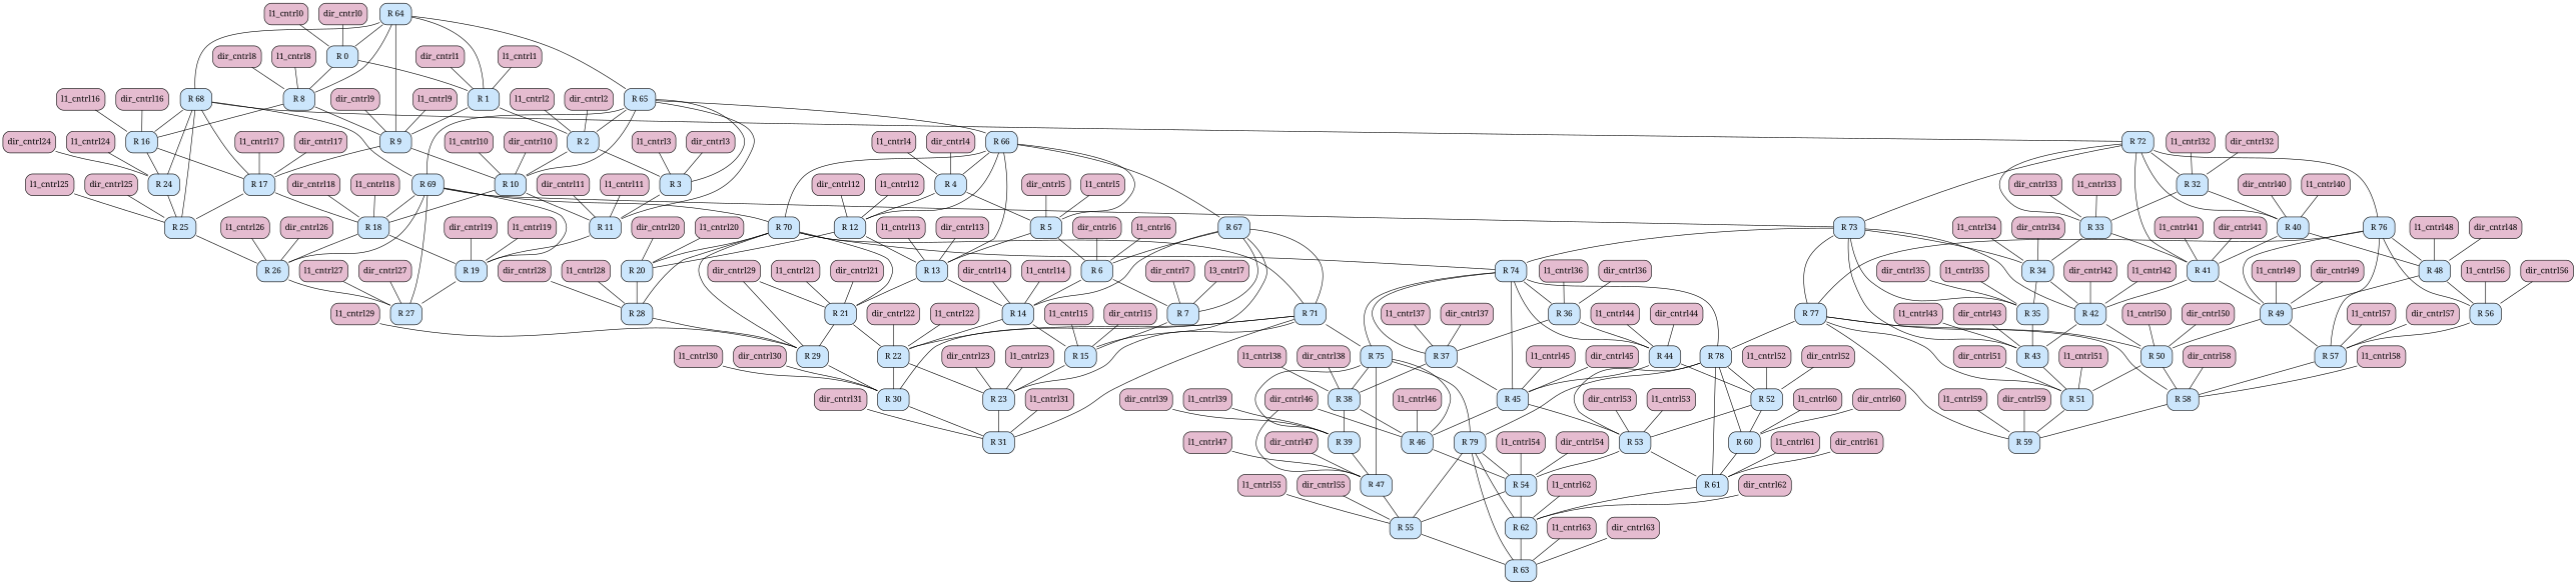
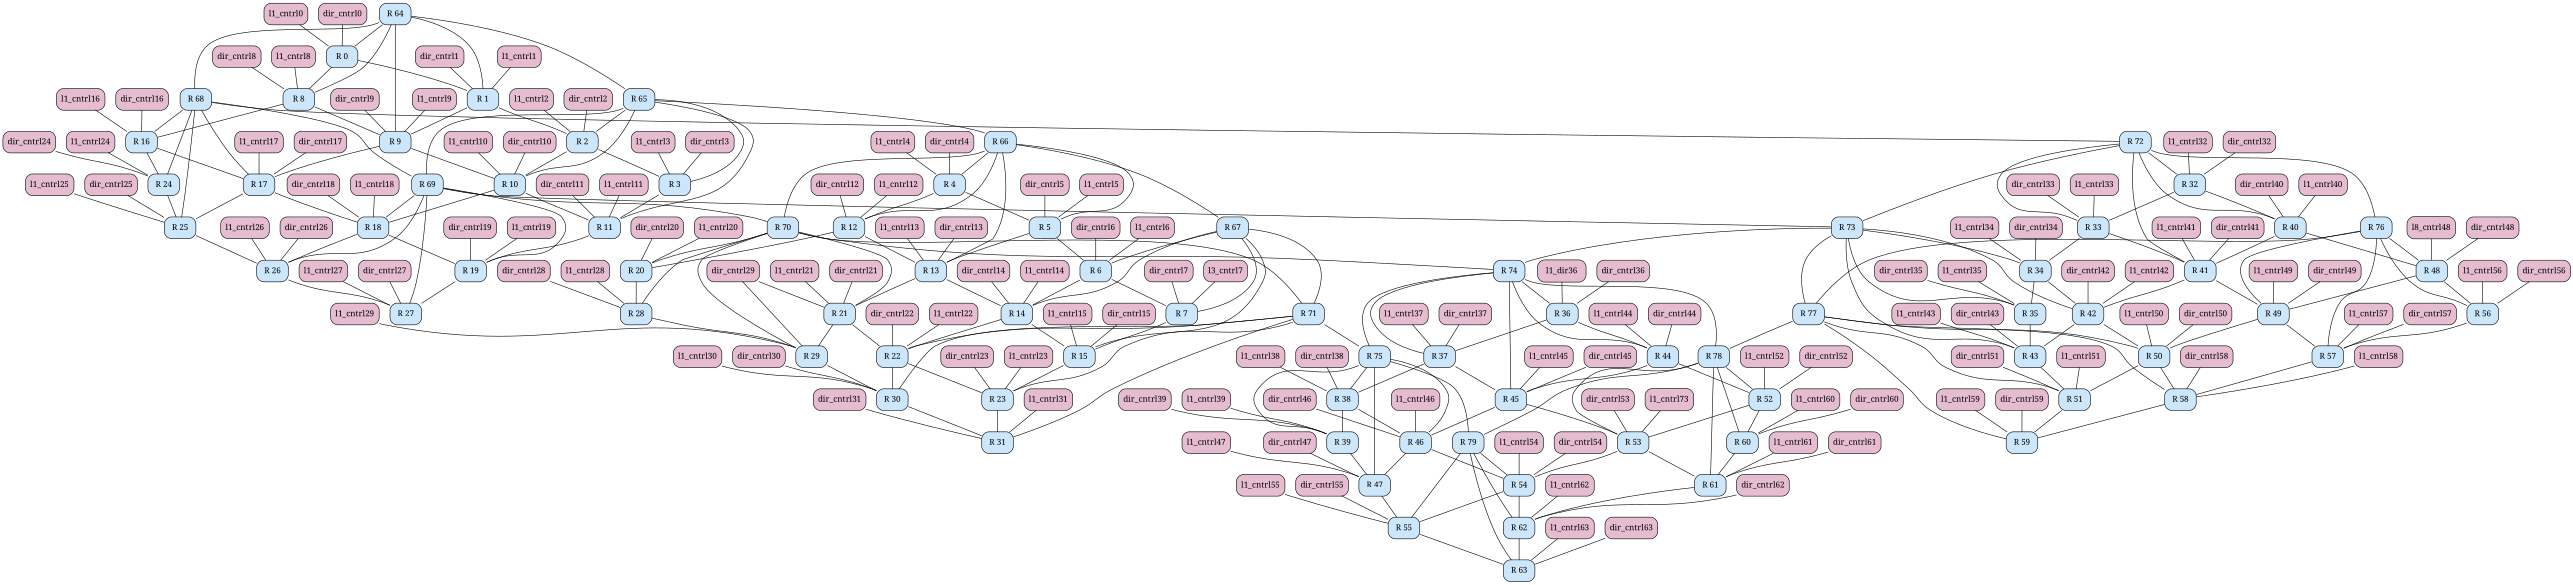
  graph {
    fontname="Noto Serif"
    rankdir=TB
    node [color="#000000" fillcolor="#e5bcd0" fontcolor="#000000" fontname="Noto Serif" fontsize=14 shape=Mrecord style="rounded, filled"]
    edge [fontname="Noto Serif"]
    n1 [fillcolor="#cce6fc" label="R 0"]
    n2 [fillcolor="#cce6fc" label="R 1"]
    n3 [fillcolor="#cce6fc" label="R 8"]
    n4 [fillcolor="#cce6fc" label="R 2"]
    n5 [fillcolor="#cce6fc" label="R 9"]
    n6 [fillcolor="#cce6fc" label="R 16"]
    n7 [fillcolor="#cce6fc" label="R 3"]
    n8 [fillcolor="#cce6fc" label="R 10"]
    n9 [fillcolor="#cce6fc" label="R 17"]
    n10 [fillcolor="#cce6fc" label="R 11"]
    n11 [fillcolor="#cce6fc" label="R 18"]
    n12 [fillcolor="#cce6fc" label="R 19"]
    n13 [fillcolor="#cce6fc" label="R 4"]
    n14 [fillcolor="#cce6fc" label="R 5"]
    n15 [fillcolor="#cce6fc" label="R 12"]
    n16 [fillcolor="#cce6fc" label="R 6"]
    n17 [fillcolor="#cce6fc" label="R 13"]
    n18 [fillcolor="#cce6fc" label="R 20"]
    n19 [fillcolor="#cce6fc" label="R 7"]
    n20 [fillcolor="#cce6fc" label="R 14"]
    n21 [fillcolor="#cce6fc" label="R 21"]
    n22 [fillcolor="#cce6fc" label="R 15"]
    n23 [fillcolor="#cce6fc" label="R 22"]
    n24 [fillcolor="#cce6fc" label="R 23"]
    n25 [fillcolor="#cce6fc" label="R 24"]
    n26 [fillcolor="#cce6fc" label="R 25"]
    n27 [fillcolor="#cce6fc" label="R 26"]
    n28 [fillcolor="#cce6fc" label="R 27"]
    n29 [fillcolor="#cce6fc" label="R 28"]
    n30 [fillcolor="#cce6fc" label="R 29"]
    n31 [fillcolor="#cce6fc" label="R 30"]
    n32 [fillcolor="#cce6fc" label="R 31"]
    n33 [fillcolor="#cce6fc" label="R 32"]
    n34 [fillcolor="#cce6fc" label="R 33"]
    n35 [fillcolor="#cce6fc" label="R 40"]
    n36 [fillcolor="#cce6fc" label="R 34"]
    n37 [fillcolor="#cce6fc" label="R 41"]
    n38 [fillcolor="#cce6fc" label="R 48"]
    n39 [fillcolor="#cce6fc" label="R 35"]
    n40 [fillcolor="#cce6fc" label="R 42"]
    n41 [fillcolor="#cce6fc" label="R 49"]
    n42 [fillcolor="#cce6fc" label="R 43"]
    n43 [fillcolor="#cce6fc" label="R 50"]
    n44 [fillcolor="#cce6fc" label="R 51"]
    n45 [fillcolor="#cce6fc" label="R 36"]
    n46 [fillcolor="#cce6fc" label="R 37"]
    n47 [fillcolor="#cce6fc" label="R 44"]
    n48 [fillcolor="#cce6fc" label="R 38"]
    n49 [fillcolor="#cce6fc" label="R 45"]
    n50 [fillcolor="#cce6fc" label="R 52"]
    n51 [fillcolor="#cce6fc" label="R 39"]
    n52 [fillcolor="#cce6fc" label="R 46"]
    n53 [fillcolor="#cce6fc" label="R 53"]
    n54 [fillcolor="#cce6fc" label="R 47"]
    n55 [fillcolor="#cce6fc" label="R 54"]
    n56 [fillcolor="#cce6fc" label="R 55"]
    n57 [fillcolor="#cce6fc" label="R 56"]
    n58 [fillcolor="#cce6fc" label="R 57"]
    n59 [fillcolor="#cce6fc" label="R 58"]
    n60 [fillcolor="#cce6fc" label="R 59"]
    n61 [fillcolor="#cce6fc" label="R 60"]
    n62 [fillcolor="#cce6fc" label="R 61"]
    n63 [fillcolor="#cce6fc" label="R 62"]
    n64 [fillcolor="#cce6fc" label="R 63"]
    n65 [fillcolor="#cce6fc" label="R 64"]
    n66 [fillcolor="#cce6fc" label="R 65"]
    n67 [fillcolor="#cce6fc" label="R 68"]
    n68 [fillcolor="#cce6fc" label="R 66"]
    n69 [fillcolor="#cce6fc" label="R 69"]
    n70 [fillcolor="#cce6fc" label="R 72"]
    n71 [fillcolor="#cce6fc" label="R 67"]
    n72 [fillcolor="#cce6fc" label="R 70"]
    n73 [fillcolor="#cce6fc" label="R 73"]
    n74 [fillcolor="#cce6fc" label="R 71"]
    n75 [fillcolor="#cce6fc" label="R 74"]
    n76 [fillcolor="#cce6fc" label="R 75"]
    n77 [fillcolor="#cce6fc" label="R 76"]
    n78 [fillcolor="#cce6fc" label="R 77"]
    n79 [fillcolor="#cce6fc" label="R 78"]
    n80 [fillcolor="#cce6fc" label="R 79"]
    n81 [label=l1_cntrl0]
    n82 [label=l1_cntrl1]
    n83 [label=l1_cntrl2]
    n84 [label=l1_cntrl3]
    n85 [label=l1_cntrl4]
    n86 [label=l1_cntrl5]
    n87 [label=l1_cntrl6]
    n88 [label=l3_cntrl7]
    n89 [label=l1_cntrl8]
    n90 [label=l1_cntrl9]
    n91 [label=l1_cntrl10]
    n92 [label=l1_cntrl11]
    n93 [label=l1_cntrl12]
    n94 [label=l1_cntrl13]
    n95 [label=l1_cntrl14]
    n96 [label=l1_cntrl15]
    n97 [label=l1_cntrl16]
    n98 [label=l1_cntrl17]
    n99 [label=l1_cntrl18]
    n100 [label=l1_cntrl19]
    n101 [label=l1_cntrl20]
    n102 [label=l1_cntrl21]
    n103 [label=l1_cntrl22]
    n104 [label=l1_cntrl23]
    n105 [label=l1_cntrl24]
    n106 [label=l1_cntrl25]
    n107 [label=l1_cntrl26]
    n108 [label=l1_cntrl27]
    n109 [label=l1_cntrl28]
    n110 [label=l1_cntrl29]
    n111 [label=l1_cntrl30]
    n112 [label=l1_cntrl31]
    n113 [label=l1_cntrl32]
    n114 [label=l1_cntrl33]
    n115 [label=l1_cntrl34]
    n116 [label=l1_cntrl35]
-   n117 [label=l1_cntrl36]
+   n117 [label=l1_dir36]
    n118 [label=l1_cntrl37]
    n119 [label=l1_cntrl38]
    n120 [label=l1_cntrl39]
    n121 [label=l1_cntrl40]
    n122 [label=l1_cntrl41]
    n123 [label=l1_cntrl42]
    n124 [label=l1_cntrl43]
    n125 [label=l1_cntrl44]
    n126 [label=l1_cntrl45]
    n127 [label=l1_cntrl46]
    n128 [label=l1_cntrl47]
-   n129 [label=l1_cntrl48]
+   n129 [label=l8_cntrl48]
    n130 [label=l1_cntrl49]
    n131 [label=l1_cntrl50]
    n132 [label=l1_cntrl51]
    n133 [label=l1_cntrl52]
-   n134 [label=l1_cntrl53]
+   n134 [label=l1_cntrl73]
    n135 [label=l1_cntrl54]
    n136 [label=l1_cntrl55]
    n137 [label=l1_cntrl56]
    n138 [label=l1_cntrl57]
    n139 [label=l1_cntrl58]
    n140 [label=l1_cntrl59]
    n141 [label=l1_cntrl60]
    n142 [label=l1_cntrl61]
    n143 [label=l1_cntrl62]
    n144 [label=l1_cntrl63]
    n145 [label=dir_cntrl0]
    n146 [label=dir_cntrl1]
    n147 [label=dir_cntrl2]
    n148 [label=dir_cntrl3]
    n149 [label=dir_cntrl4]
    n150 [label=dir_cntrl5]
    n151 [label=dir_cntrl6]
    n152 [label=dir_cntrl7]
    n153 [label=dir_cntrl8]
    n154 [label=dir_cntrl9]
    n155 [label=dir_cntrl10]
    n156 [label=dir_cntrl11]
    n157 [label=dir_cntrl12]
    n158 [label=dir_cntrl13]
    n159 [label=dir_cntrl14]
    n160 [label=dir_cntrl15]
    n161 [label=dir_cntrl16]
    n162 [label=dir_cntrl17]
    n163 [label=dir_cntrl18]
    n164 [label=dir_cntrl19]
    n165 [label=dir_cntrl20]
    n166 [label=dir_cntrl21]
    n167 [label=dir_cntrl22]
    n168 [label=dir_cntrl23]
    n169 [label=dir_cntrl24]
    n170 [label=dir_cntrl25]
    n171 [label=dir_cntrl26]
    n172 [label=dir_cntrl27]
    n173 [label=dir_cntrl28]
    n174 [label=dir_cntrl29]
    n175 [label=dir_cntrl30]
    n176 [label=dir_cntrl31]
    n177 [label=dir_cntrl32]
    n178 [label=dir_cntrl33]
    n179 [label=dir_cntrl34]
    n180 [label=dir_cntrl35]
    n181 [label=dir_cntrl36]
    n182 [label=dir_cntrl37]
    n183 [label=dir_cntrl38]
    n184 [label=dir_cntrl39]
    n185 [label=dir_cntrl40]
    n186 [label=dir_cntrl41]
    n187 [label=dir_cntrl42]
    n188 [label=dir_cntrl43]
    n189 [label=dir_cntrl44]
    n190 [label=dir_cntrl45]
    n191 [label=dir_cntrl46]
    n192 [label=dir_cntrl47]
    n193 [label=dir_cntrl48]
    n194 [label=dir_cntrl49]
    n195 [label=dir_cntrl50]
    n196 [label=dir_cntrl51]
    n197 [label=dir_cntrl52]
    n198 [label=dir_cntrl53]
    n199 [label=dir_cntrl54]
    n200 [label=dir_cntrl55]
    n201 [label=dir_cntrl56]
    n202 [label=dir_cntrl57]
    n203 [label=dir_cntrl58]
    n204 [label=dir_cntrl59]
    n205 [label=dir_cntrl60]
    n206 [label=dir_cntrl61]
    n207 [label=dir_cntrl62]
    n208 [label=dir_cntrl63]
    n1 -- n2
    n1 -- n3
    n2 -- n4
    n2 -- n5
    n3 -- n5
    n3 -- n6
    n4 -- n7
    n4 -- n8
    n5 -- n8
    n5 -- n9
    n6 -- n9
    n6 -- n25
    n7 -- n10
    n8 -- n10
    n8 -- n11
    n9 -- n11
    n9 -- n26
    n10 -- n12
    n11 -- n12
    n11 -- n27
    n12 -- n28
    n13 -- n14
    n13 -- n15
    n14 -- n16
    n14 -- n17
    n15 -- n17
    n15 -- n18
    n16 -- n19
    n16 -- n20
    n17 -- n20
    n17 -- n21
    n18 -- n29
    n19 -- n22
    n20 -- n22
    n20 -- n23
    n21 -- n23
    n21 -- n30
    n22 -- n24
    n23 -- n24
    n23 -- n31
    n24 -- n32
    n25 -- n26
    n26 -- n27
    n27 -- n28
    n29 -- n30
    n30 -- n31
    n31 -- n32
    n33 -- n34
    n33 -- n35
    n34 -- n36
    n34 -- n37
    n35 -- n37
    n35 -- n38
    n36 -- n39
    n36 -- n40
    n37 -- n40
    n37 -- n41
    n38 -- n41
    n38 -- n57
    n39 -- n42
    n40 -- n42
    n40 -- n43
    n41 -- n43
    n41 -- n58
    n42 -- n44
    n43 -- n44
    n43 -- n59
    n44 -- n60
    n45 -- n46
    n45 -- n47
    n46 -- n48
    n46 -- n49
    n47 -- n49
    n47 -- n50
    n48 -- n51
    n48 -- n52
    n49 -- n52
    n49 -- n53
    n50 -- n53
    n50 -- n61
    n51 -- n54
-   n191 -- n54
+   n52 -- n54
    n52 -- n55
    n53 -- n55
    n53 -- n62
    n54 -- n56
    n55 -- n56
    n55 -- n63
    n56 -- n64
    n57 -- n58
    n58 -- n59
    n59 -- n60
    n61 -- n62
    n62 -- n63
    n63 -- n64
    n65 -- n1
    n65 -- n2
    n65 -- n3
    n65 -- n5
    n65 -- n66
    n65 -- n67
    n66 -- n4
    n66 -- n7
    n66 -- n8
    n66 -- n10
    n66 -- n68
    n66 -- n69
    n67 -- n6
    n67 -- n9
    n67 -- n25
    n67 -- n26
    n67 -- n69
    n67 -- n70
    n68 -- n13
    n68 -- n14
    n68 -- n15
    n68 -- n17
    n68 -- n71
    n68 -- n72
    n69 -- n11
    n69 -- n12
    n69 -- n27
    n69 -- n28
    n69 -- n72
    n69 -- n73
    n70 -- n33
    n70 -- n34
    n70 -- n35
    n70 -- n37
    n70 -- n73
    n70 -- n77
    n71 -- n16
    n71 -- n19
    n71 -- n20
    n71 -- n22
    n71 -- n74
    n72 -- n18
    n72 -- n21
    n72 -- n29
    n72 -- n30
    n72 -- n74
    n72 -- n75
    n73 -- n36
    n73 -- n39
    n73 -- n40
    n73 -- n42
    n73 -- n75
    n73 -- n78
    n74 -- n23
    n74 -- n24
    n74 -- n31
    n74 -- n32
    n74 -- n76
    n75 -- n45
    n75 -- n46
    n75 -- n47
    n75 -- n49
    n75 -- n76
    n75 -- n79
    n76 -- n48
    n76 -- n51
    n76 -- n52
    n76 -- n54
    n76 -- n80
    n77 -- n38
    n77 -- n41
    n77 -- n57
    n77 -- n58
    n77 -- n78
    n78 -- n43
    n78 -- n44
    n78 -- n59
    n78 -- n60
    n78 -- n79
    n79 -- n50
    n79 -- n53
    n79 -- n61
    n79 -- n62
    n79 -- n80
    n80 -- n55
    n80 -- n56
    n80 -- n63
    n80 -- n64
    n81 -- n1
    n82 -- n2
    n83 -- n4
    n84 -- n7
    n85 -- n13
    n86 -- n14
    n87 -- n16
    n88 -- n19
    n89 -- n3
    n90 -- n5
    n91 -- n8
    n92 -- n10
    n93 -- n15
    n94 -- n17
    n95 -- n20
    n96 -- n22
    n97 -- n6
    n98 -- n9
    n99 -- n11
    n100 -- n12
    n101 -- n18
    n102 -- n21
    n103 -- n23
    n104 -- n24
    n105 -- n25
    n106 -- n26
    n107 -- n27
    n108 -- n28
    n109 -- n29
    n110 -- n30
    n111 -- n31
    n112 -- n32
    n113 -- n33
    n114 -- n34
    n115 -- n36
    n116 -- n39
    n117 -- n45
    n118 -- n46
    n119 -- n48
    n120 -- n51
    n121 -- n35
    n122 -- n37
    n123 -- n40
    n124 -- n42
    n125 -- n47
    n126 -- n49
    n127 -- n52
    n128 -- n54
    n129 -- n38
    n130 -- n41
    n131 -- n43
    n132 -- n44
    n133 -- n50
    n134 -- n53
    n135 -- n55
    n136 -- n56
    n137 -- n57
    n138 -- n58
    n139 -- n59
    n140 -- n60
    n141 -- n61
    n142 -- n62
    n143 -- n63
    n144 -- n64
    n145 -- n1
    n146 -- n2
    n147 -- n4
    n148 -- n7
    n149 -- n13
    n150 -- n14
    n151 -- n16
    n152 -- n19
    n153 -- n3
    n154 -- n5
    n155 -- n8
    n156 -- n10
    n157 -- n15
    n158 -- n17
    n159 -- n20
    n160 -- n22
    n161 -- n6
    n162 -- n9
    n163 -- n11
    n164 -- n12
    n165 -- n18
    n166 -- n21
    n167 -- n23
    n168 -- n24
    n169 -- n25
    n170 -- n26
    n171 -- n27
    n172 -- n28
    n173 -- n29
    n174 -- n21
    n174 -- n30
    n175 -- n31
    n176 -- n32
    n177 -- n33
    n178 -- n34
    n179 -- n36
    n180 -- n39
    n181 -- n45
    n182 -- n46
    n183 -- n48
    n184 -- n51
    n185 -- n35
    n186 -- n37
    n187 -- n40
    n188 -- n42
    n189 -- n47
    n190 -- n49
    n191 -- n52
    n192 -- n54
    n193 -- n38
    n194 -- n41
    n195 -- n43
    n196 -- n44
    n197 -- n50
    n198 -- n53
    n199 -- n55
    n200 -- n56
    n201 -- n57
    n202 -- n58
    n203 -- n59
    n204 -- n60
    n205 -- n61
    n206 -- n62
    n207 -- n63
    n208 -- n64
  }
